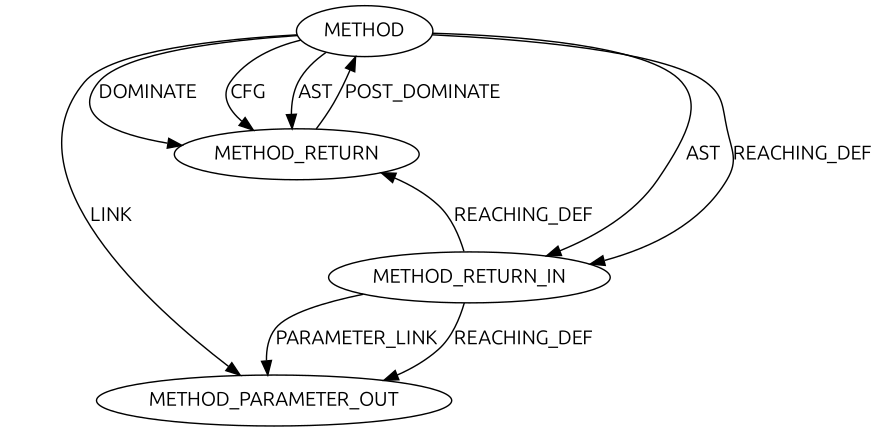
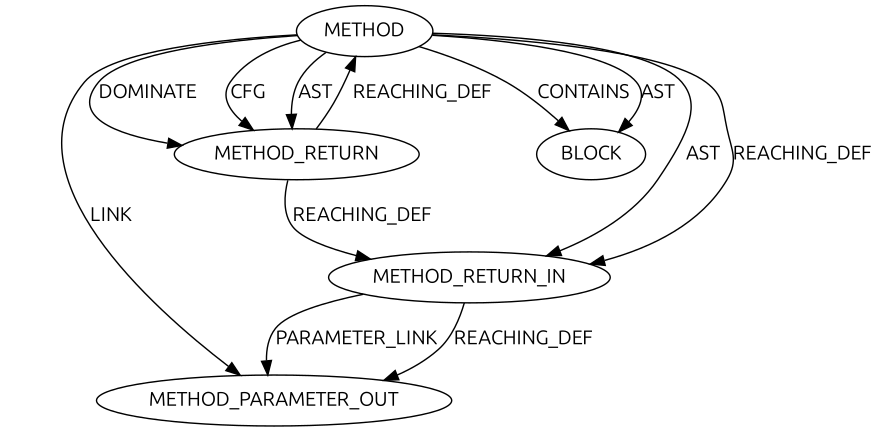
  digraph {
    fontname=Ubuntu
    node [CODE=p1 EVALUATION_STRATEGY=BY_VALUE ORDER=1 TYPE_FULL_NAME=ANY fontname=Ubuntu]
    edge [fontname=Ubuntu]
    n1 [INDEX=1 IS_VARIADIC=false NAME=p1 label=METHOD_PARAMETER_OUT]
    n2 [AST_PARENT_FULL_NAME="<global>" AST_PARENT_TYPE=NAMESPACE_BLOCK CODE="<empty>" FILENAME="<empty>" FULL_NAME=CMSG_DATA IS_EXTERNAL=true NAME=CMSG_DATA ORDER=0 label=METHOD EVALUATION_STRATEGY="" TYPE_FULL_NAME=""]
    n3 [CODE=RET ORDER=2 label=METHOD_RETURN]
+   n4 [ARGUMENT_INDEX=1 CODE="<empty>" label=BLOCK EVALUATION_STRATEGY=""]
    n5 [INDEX=1 IS_VARIADIC=false NAME=p1 label=METHOD_RETURN_IN]
    n2 -> n1 [label=LINK]
    n2 -> n3 [label=DOMINATE]
    n2 -> n3 [label=CFG]
    n2 -> n3 [label=AST]
+   n2 -> n4 [label=CONTAINS]
+   n2 -> n4 [label=AST]
    n2 -> n5 [label=AST]
    n2 -> n5 [label=REACHING_DEF]
-   n3 -> n2 [label=POST_DOMINATE]
+   n3 -> n2 [label=REACHING_DEF]
    n5 -> n1 [label=PARAMETER_LINK]
    n5 -> n1 [VARIABLE=p1 label=REACHING_DEF]
-   n5 -> n3 [VARIABLE=p1 label=REACHING_DEF]
+   n3 -> n5 [VARIABLE=p1 label=REACHING_DEF]
  }
